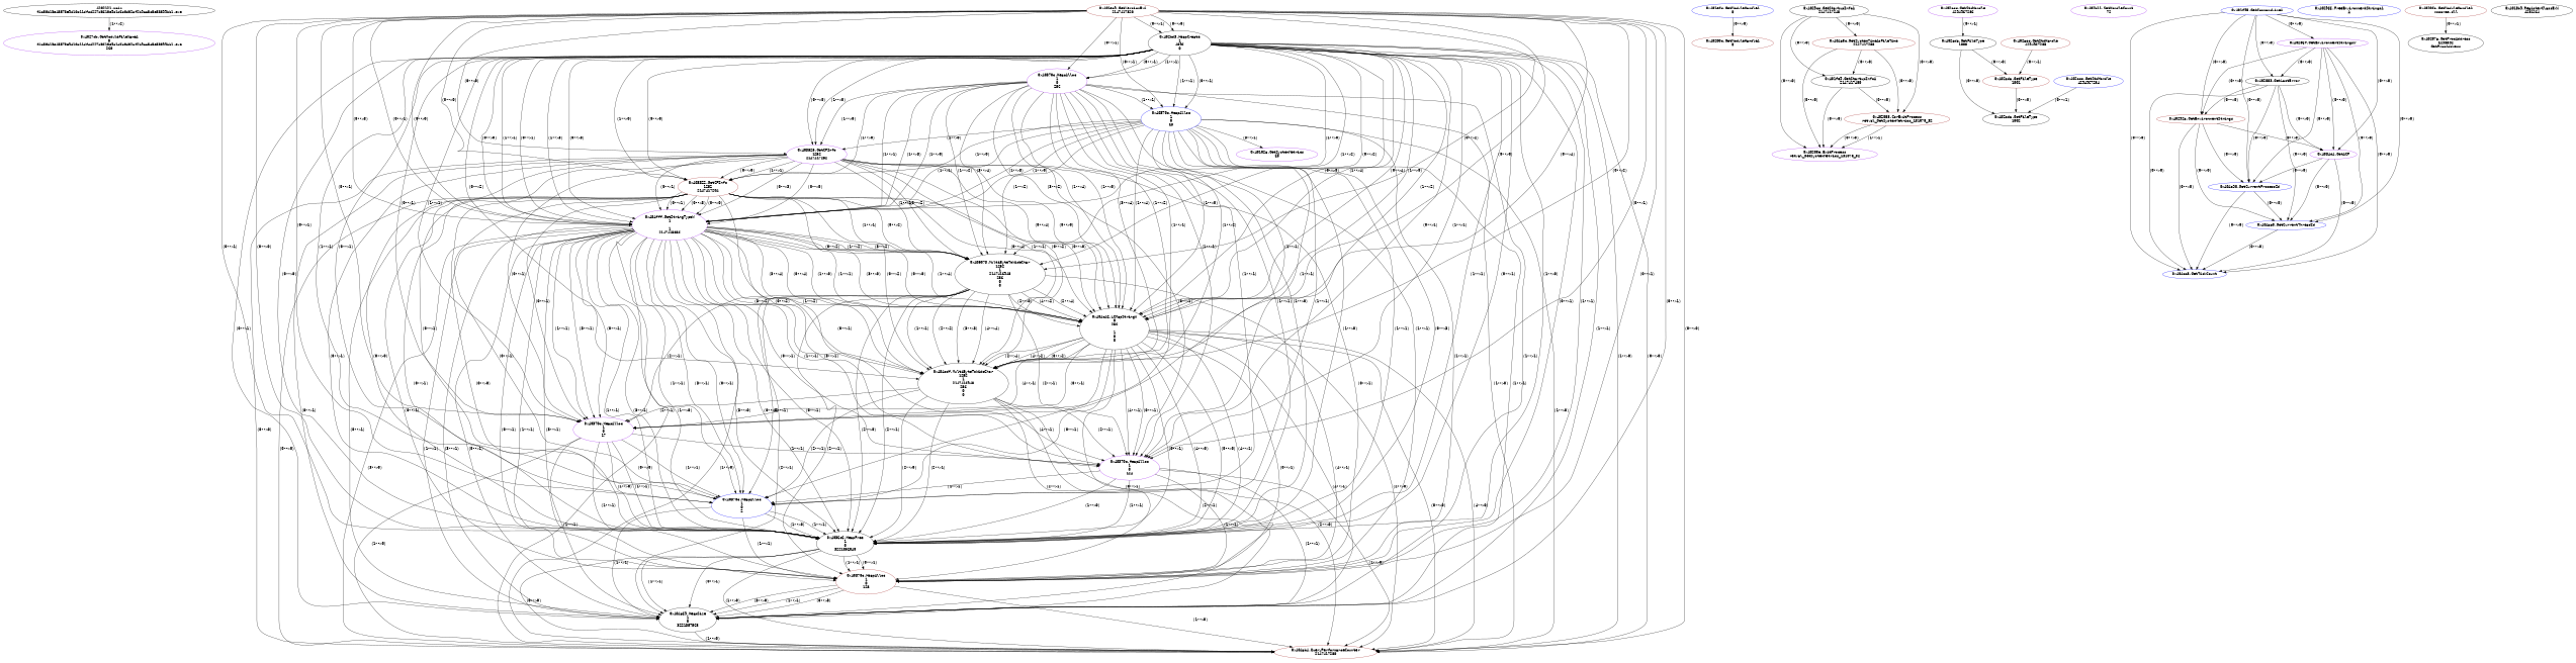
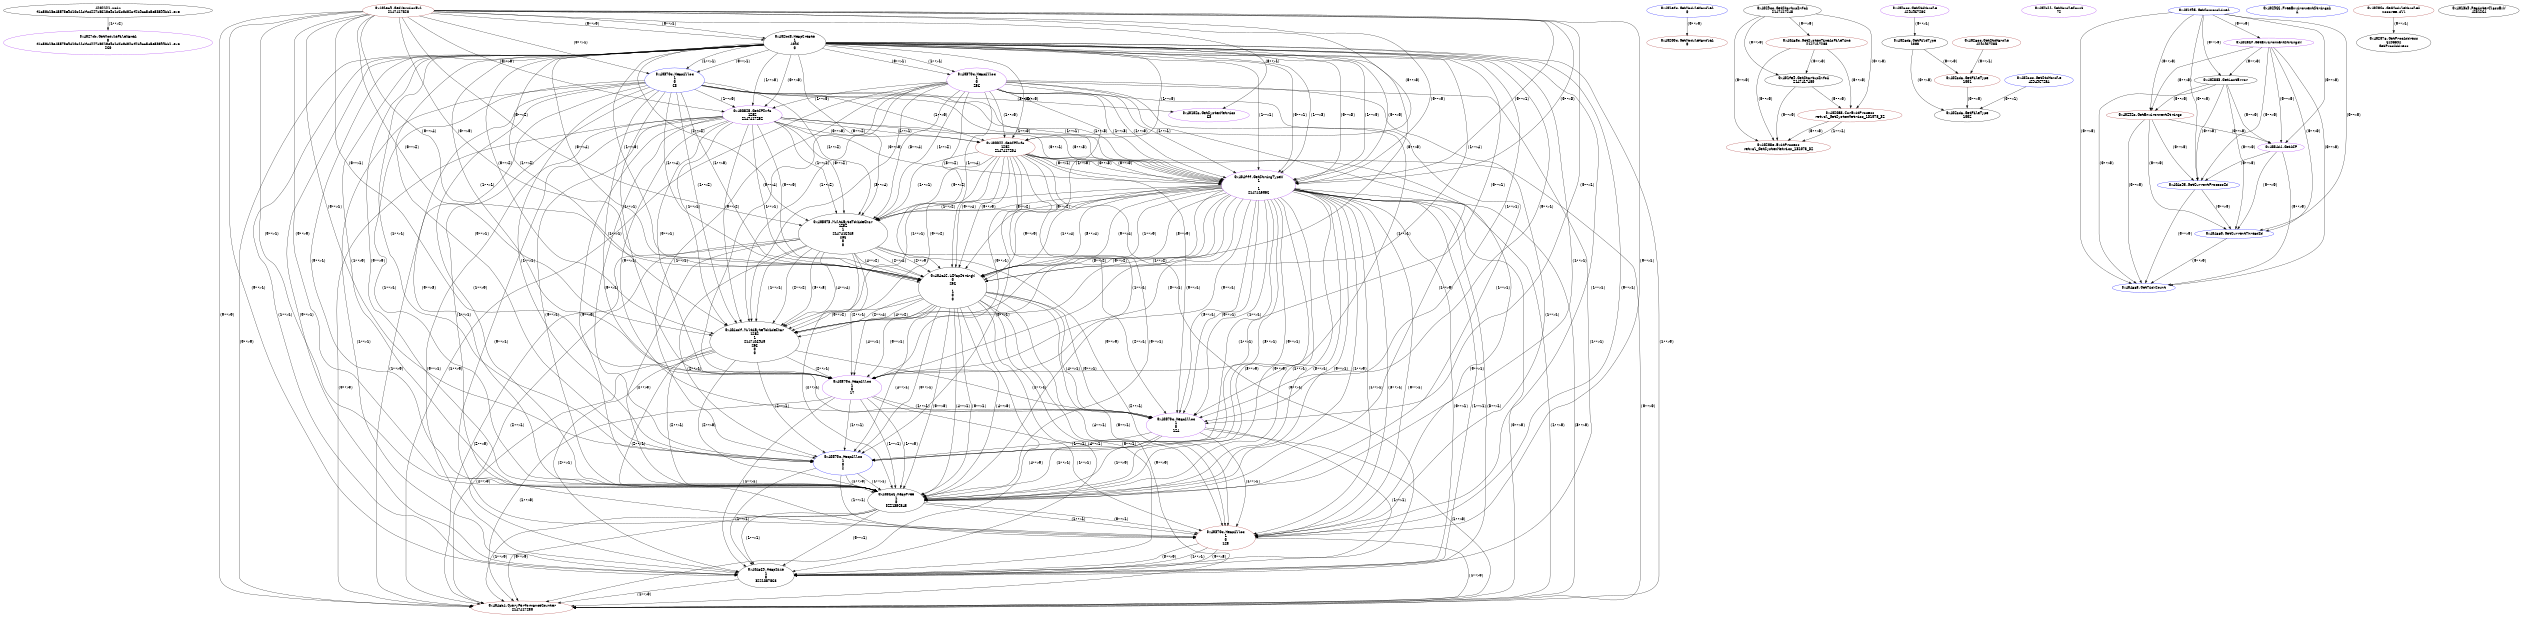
  digraph {
    fontname="DejaVu Sans Mono"
    node [color=black fontname="DejaVu Sans Mono"]
    edge [fontname="DejaVu Sans Mono"]
    n1 [label="4202121.main\nf4a50b13e45573e9d10c11dfcd227d8610e9c1d6c0d02af2b9aa5c5e53899bb1.exe"]
    n2 [color=purple label="0x4027db.GetModuleFileNameA\n0\nf4a50b13e45573e9d10c11dfcd227d8610e9c1d6c0d02af2b9aa5c5e53899bb1.exe\n260"]
    n3 [color=brown label="0x401ea9.GetVersionExA\n2147417320"]
    n4 [label="0x402bd3.HeapCreate\n1\n4096\n0"]
    n5 [color=purple label="0x40370c.HeapAlloc\n1\n0\n256"]
    n6 [color=blue label="0x40370c.HeapAlloc\n1\n0\n63"]
    n7 [color=purple label="0x403525.GetCPInfo\n1252\n2147417252"]
    n8 [color=brown label="0x403322.GetCPInfo\n1252\n2147417204"]
    n9 [color=purple label="0x404fff.GetStringTypeW\n1\n\n1\n2147415856"]
    n10 [label="0x405073.MultiByteToWideChar\n1252\n1\n2147416948\n256\n0\n0"]
    n11 [label="0x404c46.LCMapStringW\n0\n256\n\n1\n0\n0"]
    n12 [label="0x404cdf.MultiByteToWideChar\n1252\n1\n2147416948\n256\n0\n0"]
    n13 [color=purple label="0x40370c.HeapAlloc\n1\n0\n17"]
    n14 [color=purple label="0x40370c.HeapAlloc\n1\n0\n124"]
    n15 [color=blue label="0x40370c.HeapAlloc\n1\n0\n2"]
    n16 [label="0x4036c6.HeapFree\n1\n0\n3221356848"]
    n17 [color=brown label="0x40370c.HeapAlloc\n1\n0\n128"]
    n18 [label="0x404a69.HeapSize\n1\n0\n3221357568"]
    n19 [color=brown label="0x404ab4.QueryPerformanceCounter\n2147417280"]
    n20 [color=purple label="0x40102a.GetSystemMetrics\n63"]
    n21 [color=blue label="0x401efc.GetModuleHandleA\n0"]
    n22 [color=brown label="0x40200c.GetModuleHandleA\n0"]
    n23 [label="0x4029cc.GetStartupInfoA\n2147417248"]
    n24 [color=brown label="0x404a8c.GetSystemTimeAsFileTime\n2147417288"]
    n25 [label="0x401fe9.GetStartupInfoA\n2147417480"]
    n26 [color=brown label="0x402088.CorExitProcess\nretval_GetSystemMetrics_131078_32"]
-   n27 [color=purple label="0x40208e.ExitProcess\nretval_GetSystemMetrics_131078_32"]
+   n27 [color=brown label="0x40208e.ExitProcess\nretval_GetSystemMetrics_131078_32"]
    n28 [color=purple label="0x402acc.GetStdHandle\n4294967286"]
    n29 [label="0x402ada.GetFileType\n1000"]
    n30 [color=brown label="0x402ada.GetFileType\n1001"]
    n31 [label="0x402ada.GetFileType\n1002"]
    n32 [color=brown label="0x402acc.GetStdHandle\n4294967285"]
    n33 [color=blue label="0x402acc.GetStdHandle\n4294967284"]
    n34 [color=purple label="0x402b11.SetHandleCount\n72"]
    n35 [color=blue label="0x401f95.GetCommandLineA\n"]
    n36 [color=purple label="0x40286f.GetEnvironmentStringsW\n"]
    n37 [label="0x402883.GetLastError\n"]
    n38 [color=brown label="0x40292a.GetEnvironmentStrings\n"]
    n39 [color=purple label="0x4034d4.GetACP\n"]
    n40 [color=blue label="0x404a98.GetCurrentProcessId\n"]
    n41 [color=blue label="0x404aa0.GetCurrentThreadId\n"]
    n42 [color=blue label="0x404aa8.GetTickCount\n"]
    n43 [color=blue label="0x402966.FreeEnvironmentStringsA\nA"]
    n44 [color=brown label="0x40206a.GetModuleHandleA\nmscoree.dll"]
    n45 [label="0x40207a.GetProcAddress\n6295592\nGetProcAddress"]
    n46 [label="0x4013b9.RegisterClassExW\n4231264"]
    n1 -> n2 [label="(1-->2)"]
    n3 -> n4 [label="(0-->1)"]
    n3 -> n4 [label="(0-->0)"]
-   n3 -> n5 [label="(0-->1)"]
+   n3 -> n20 [label="(0-->1)"]
    n3 -> n6 [label="(0-->1)"]
    n3 -> n7 [label="(0-->0)"]
    n3 -> n8 [label="(0-->0)"]
    n3 -> n9 [label="(0-->1)"]
    n3 -> n9 [label="(0-->3)"]
    n3 -> n9 [label="(0-->0)"]
    n3 -> n10 [label="(0-->2)"]
    n3 -> n11 [label="(0-->4)"]
    n3 -> n11 [label="(0-->0)"]
    n3 -> n12 [label="(0-->2)"]
    n3 -> n13 [label="(0-->1)"]
    n3 -> n14 [label="(0-->1)"]
    n3 -> n15 [label="(0-->1)"]
    n3 -> n16 [label="(0-->1)"]
    n3 -> n16 [label="(0-->0)"]
    n3 -> n17 [label="(0-->1)"]
    n3 -> n18 [label="(0-->1)"]
    n3 -> n19 [label="(0-->0)"]
    n4 -> n5 [label="(1-->1)"]
    n4 -> n5 [label="(0-->1)"]
    n4 -> n6 [label="(1-->1)"]
    n4 -> n6 [label="(0-->1)"]
    n4 -> n7 [label="(1-->0)"]
    n4 -> n7 [label="(0-->0)"]
    n4 -> n8 [label="(1-->0)"]
    n4 -> n8 [label="(0-->0)"]
    n4 -> n9 [label="(1-->1)"]
    n4 -> n9 [label="(0-->1)"]
    n4 -> n9 [label="(1-->3)"]
    n4 -> n9 [label="(0-->3)"]
    n4 -> n9 [label="(1-->0)"]
    n4 -> n9 [label="(0-->0)"]
    n4 -> n10 [label="(1-->2)"]
    n4 -> n10 [label="(0-->2)"]
    n4 -> n11 [label="(1-->4)"]
    n4 -> n11 [label="(0-->4)"]
    n4 -> n11 [label="(1-->0)"]
    n4 -> n11 [label="(0-->0)"]
    n4 -> n12 [label="(1-->2)"]
    n4 -> n12 [label="(0-->2)"]
    n4 -> n13 [label="(1-->1)"]
    n4 -> n13 [label="(0-->1)"]
    n4 -> n14 [label="(1-->1)"]
    n4 -> n14 [label="(0-->1)"]
    n4 -> n15 [label="(1-->1)"]
    n4 -> n15 [label="(0-->1)"]
    n4 -> n16 [label="(1-->1)"]
    n4 -> n16 [label="(0-->1)"]
    n4 -> n16 [label="(1-->0)"]
    n4 -> n16 [label="(0-->0)"]
    n4 -> n17 [label="(1-->1)"]
    n4 -> n17 [label="(0-->1)"]
    n4 -> n18 [label="(1-->1)"]
    n4 -> n18 [label="(0-->1)"]
    n4 -> n19 [label="(1-->0)"]
    n4 -> n19 [label="(0-->0)"]
-   n5 -> n6 [label="(1-->1)"]
    n5 -> n7 [label="(1-->0)"]
    n5 -> n8 [label="(1-->0)"]
    n5 -> n9 [label="(1-->1)"]
    n5 -> n9 [label="(1-->3)"]
    n5 -> n9 [label="(1-->0)"]
    n5 -> n10 [label="(1-->2)"]
    n5 -> n10 [label="(3-->4)"]
    n5 -> n11 [label="(3-->2)"]
    n5 -> n11 [label="(1-->4)"]
    n5 -> n11 [label="(1-->0)"]
    n5 -> n12 [label="(1-->2)"]
    n5 -> n12 [label="(3-->4)"]
    n5 -> n13 [label="(1-->1)"]
    n5 -> n14 [label="(1-->1)"]
    n5 -> n15 [label="(1-->1)"]
    n5 -> n16 [label="(1-->1)"]
    n5 -> n16 [label="(1-->0)"]
    n5 -> n17 [label="(1-->1)"]
    n5 -> n18 [label="(1-->1)"]
    n5 -> n19 [label="(1-->0)"]
    n6 -> n7 [label="(1-->0)"]
    n6 -> n8 [label="(1-->0)"]
    n6 -> n9 [label="(1-->1)"]
    n6 -> n9 [label="(1-->3)"]
    n6 -> n9 [label="(1-->0)"]
    n6 -> n10 [label="(1-->2)"]
    n6 -> n11 [label="(1-->4)"]
    n6 -> n11 [label="(1-->0)"]
    n6 -> n12 [label="(1-->2)"]
    n6 -> n13 [label="(1-->1)"]
    n6 -> n14 [label="(1-->1)"]
    n6 -> n15 [label="(1-->1)"]
    n6 -> n16 [label="(1-->1)"]
    n6 -> n16 [label="(0-->3)"]
    n6 -> n16 [label="(1-->0)"]
    n6 -> n17 [label="(1-->1)"]
    n6 -> n18 [label="(1-->1)"]
    n6 -> n19 [label="(1-->0)"]
    n6 -> n20 [label="(3-->1)"]
    n7 -> n8 [label="(1-->1)"]
    n7 -> n8 [label="(0-->0)"]
    n7 -> n9 [label="(0-->1)"]
    n7 -> n9 [label="(0-->3)"]
    n7 -> n9 [label="(0-->0)"]
    n7 -> n10 [label="(1-->1)"]
    n7 -> n10 [label="(0-->2)"]
    n7 -> n11 [label="(0-->4)"]
    n7 -> n11 [label="(0-->0)"]
    n7 -> n12 [label="(1-->1)"]
    n7 -> n12 [label="(0-->2)"]
    n7 -> n13 [label="(0-->1)"]
    n7 -> n14 [label="(0-->1)"]
    n7 -> n15 [label="(0-->1)"]
    n7 -> n16 [label="(0-->1)"]
    n7 -> n16 [label="(0-->0)"]
    n7 -> n17 [label="(0-->1)"]
    n7 -> n18 [label="(0-->1)"]
    n7 -> n19 [label="(0-->0)"]
    n8 -> n9 [label="(0-->1)"]
    n8 -> n9 [label="(0-->3)"]
    n8 -> n9 [label="(0-->0)"]
    n8 -> n10 [label="(1-->1)"]
    n8 -> n10 [label="(0-->2)"]
    n8 -> n11 [label="(0-->4)"]
    n8 -> n11 [label="(0-->0)"]
    n8 -> n12 [label="(1-->1)"]
    n8 -> n12 [label="(0-->2)"]
    n8 -> n13 [label="(0-->1)"]
    n8 -> n14 [label="(0-->1)"]
    n8 -> n15 [label="(0-->1)"]
    n8 -> n16 [label="(0-->1)"]
    n8 -> n16 [label="(0-->0)"]
    n8 -> n17 [label="(0-->1)"]
    n8 -> n18 [label="(0-->1)"]
    n8 -> n19 [label="(0-->0)"]
    n9 -> n10 [label="(1-->2)"]
    n9 -> n10 [label="(3-->2)"]
    n9 -> n10 [label="(0-->2)"]
    n9 -> n11 [label="(1-->4)"]
    n9 -> n11 [label="(3-->4)"]
    n9 -> n11 [label="(0-->4)"]
    n9 -> n11 [label="(1-->0)"]
    n9 -> n11 [label="(3-->0)"]
    n9 -> n11 [label="(0-->0)"]
    n9 -> n12 [label="(1-->2)"]
    n9 -> n12 [label="(3-->2)"]
    n9 -> n12 [label="(0-->2)"]
    n9 -> n13 [label="(1-->1)"]
    n9 -> n13 [label="(3-->1)"]
    n9 -> n13 [label="(0-->1)"]
    n9 -> n14 [label="(1-->1)"]
    n9 -> n14 [label="(3-->1)"]
    n9 -> n14 [label="(0-->1)"]
    n9 -> n15 [label="(1-->1)"]
    n9 -> n15 [label="(3-->1)"]
    n9 -> n15 [label="(0-->1)"]
    n9 -> n16 [label="(1-->1)"]
    n9 -> n16 [label="(3-->1)"]
    n9 -> n16 [label="(0-->1)"]
    n9 -> n16 [label="(1-->0)"]
    n9 -> n16 [label="(3-->0)"]
    n9 -> n16 [label="(0-->0)"]
    n9 -> n17 [label="(1-->1)"]
    n9 -> n17 [label="(3-->1)"]
    n9 -> n17 [label="(0-->1)"]
    n9 -> n18 [label="(1-->1)"]
    n9 -> n18 [label="(3-->1)"]
    n9 -> n18 [label="(0-->1)"]
    n9 -> n19 [label="(1-->0)"]
    n9 -> n19 [label="(3-->0)"]
    n9 -> n19 [label="(0-->0)"]
    n10 -> n11 [label="(4-->2)"]
    n10 -> n11 [label="(2-->4)"]
    n10 -> n11 [label="(2-->0)"]
    n10 -> n12 [label="(1-->1)"]
    n10 -> n12 [label="(2-->2)"]
    n10 -> n12 [label="(3-->3)"]
    n10 -> n12 [label="(4-->4)"]
    n10 -> n13 [label="(2-->1)"]
    n10 -> n14 [label="(2-->1)"]
    n10 -> n15 [label="(2-->1)"]
    n10 -> n16 [label="(2-->1)"]
    n10 -> n16 [label="(2-->0)"]
    n10 -> n17 [label="(2-->1)"]
    n10 -> n18 [label="(2-->1)"]
    n10 -> n19 [label="(2-->0)"]
    n11 -> n12 [label="(4-->2)"]
    n11 -> n12 [label="(0-->2)"]
    n11 -> n12 [label="(2-->4)"]
    n11 -> n13 [label="(4-->1)"]
    n11 -> n13 [label="(0-->1)"]
    n11 -> n14 [label="(4-->1)"]
    n11 -> n14 [label="(0-->1)"]
    n11 -> n15 [label="(4-->1)"]
    n11 -> n15 [label="(0-->1)"]
    n11 -> n16 [label="(4-->1)"]
    n11 -> n16 [label="(0-->1)"]
    n11 -> n16 [label="(4-->0)"]
    n11 -> n16 [label="(0-->0)"]
    n11 -> n17 [label="(4-->1)"]
    n11 -> n17 [label="(0-->1)"]
    n11 -> n18 [label="(4-->1)"]
    n11 -> n18 [label="(0-->1)"]
    n11 -> n19 [label="(4-->0)"]
    n11 -> n19 [label="(0-->0)"]
    n12 -> n13 [label="(2-->1)"]
    n12 -> n14 [label="(2-->1)"]
    n12 -> n15 [label="(2-->1)"]
    n12 -> n16 [label="(2-->1)"]
    n12 -> n16 [label="(2-->0)"]
    n12 -> n17 [label="(2-->1)"]
    n12 -> n18 [label="(2-->1)"]
    n12 -> n19 [label="(2-->0)"]
    n13 -> n14 [label="(1-->1)"]
    n13 -> n15 [label="(1-->1)"]
    n13 -> n16 [label="(1-->1)"]
    n13 -> n16 [label="(1-->0)"]
    n13 -> n17 [label="(1-->1)"]
    n13 -> n18 [label="(1-->1)"]
    n13 -> n19 [label="(1-->0)"]
    n14 -> n15 [label="(1-->1)"]
    n14 -> n16 [label="(1-->1)"]
    n14 -> n16 [label="(1-->0)"]
    n14 -> n17 [label="(1-->1)"]
    n14 -> n18 [label="(1-->1)"]
    n14 -> n19 [label="(1-->0)"]
    n15 -> n16 [label="(1-->1)"]
    n15 -> n16 [label="(1-->0)"]
    n15 -> n17 [label="(1-->1)"]
    n15 -> n18 [label="(1-->1)"]
    n16 -> n17 [label="(1-->1)"]
    n16 -> n17 [label="(0-->1)"]
    n16 -> n18 [label="(1-->1)"]
    n16 -> n18 [label="(0-->1)"]
    n16 -> n19 [label="(1-->0)"]
    n16 -> n19 [label="(0-->0)"]
    n17 -> n18 [label="(1-->1)"]
    n17 -> n18 [label="(0-->3)"]
    n17 -> n18 [label="(3-->0)"]
    n17 -> n19 [label="(1-->0)"]
    n18 -> n19 [label="(1-->0)"]
    n21 -> n22 [label="(0-->0)"]
    n23 -> n24 [label="(0-->0)"]
    n23 -> n25 [label="(0-->0)"]
    n23 -> n26 [label="(0-->0)"]
    n23 -> n27 [label="(0-->0)"]
    n24 -> n25 [label="(0-->0)"]
    n24 -> n26 [label="(0-->0)"]
    n24 -> n27 [label="(0-->0)"]
    n25 -> n26 [label="(0-->0)"]
    n25 -> n27 [label="(0-->0)"]
    n26 -> n27 [label="(1-->1)"]
    n26 -> n27 [label="(0-->0)"]
    n28 -> n29 [label="(0-->1)"]
    n29 -> n30 [label="(0-->0)"]
    n29 -> n31 [label="(0-->0)"]
    n30 -> n31 [label="(0-->0)"]
    n32 -> n30 [label="(0-->1)"]
    n33 -> n31 [label="(0-->1)"]
    n35 -> n36 [label="(0-->0)"]
    n35 -> n37 [label="(0-->0)"]
    n35 -> n38 [label="(0-->0)"]
    n35 -> n39 [label="(0-->0)"]
    n35 -> n40 [label="(0-->0)"]
    n35 -> n41 [label="(0-->0)"]
    n35 -> n42 [label="(0-->0)"]
    n36 -> n37 [label="(0-->0)"]
    n36 -> n38 [label="(0-->0)"]
    n36 -> n39 [label="(0-->0)"]
    n36 -> n40 [label="(0-->0)"]
    n36 -> n41 [label="(0-->0)"]
    n36 -> n42 [label="(0-->0)"]
    n37 -> n38 [label="(0-->0)"]
    n37 -> n39 [label="(0-->0)"]
    n37 -> n40 [label="(0-->0)"]
    n37 -> n41 [label="(0-->0)"]
    n37 -> n42 [label="(0-->0)"]
    n38 -> n39 [label="(0-->0)"]
    n38 -> n40 [label="(0-->0)"]
    n38 -> n41 [label="(0-->0)"]
    n38 -> n42 [label="(0-->0)"]
    n39 -> n40 [label="(0-->0)"]
    n39 -> n41 [label="(0-->0)"]
    n39 -> n42 [label="(0-->0)"]
    n40 -> n41 [label="(0-->0)"]
    n40 -> n42 [label="(0-->0)"]
    n41 -> n42 [label="(0-->0)"]
    n44 -> n45 [label="(0-->1)"]
  }
